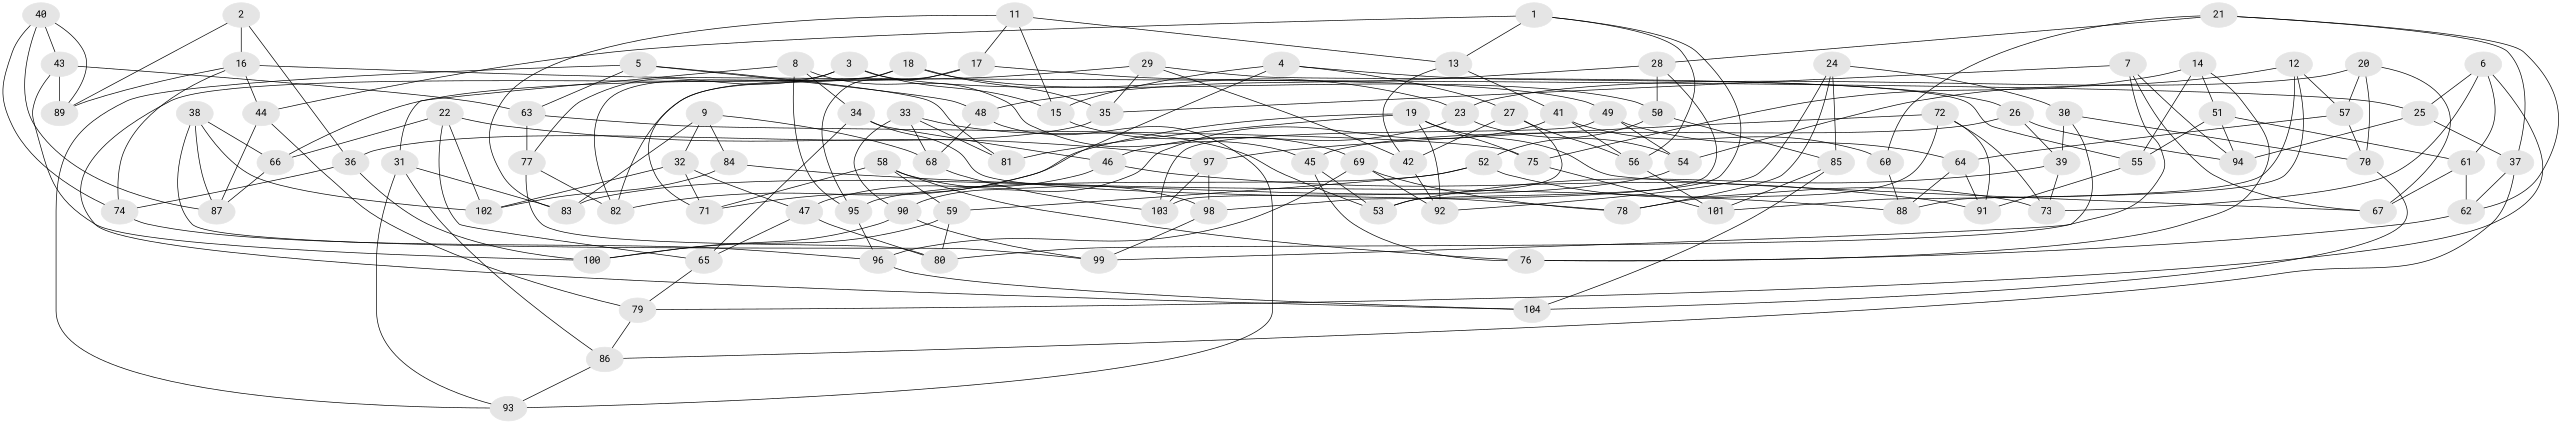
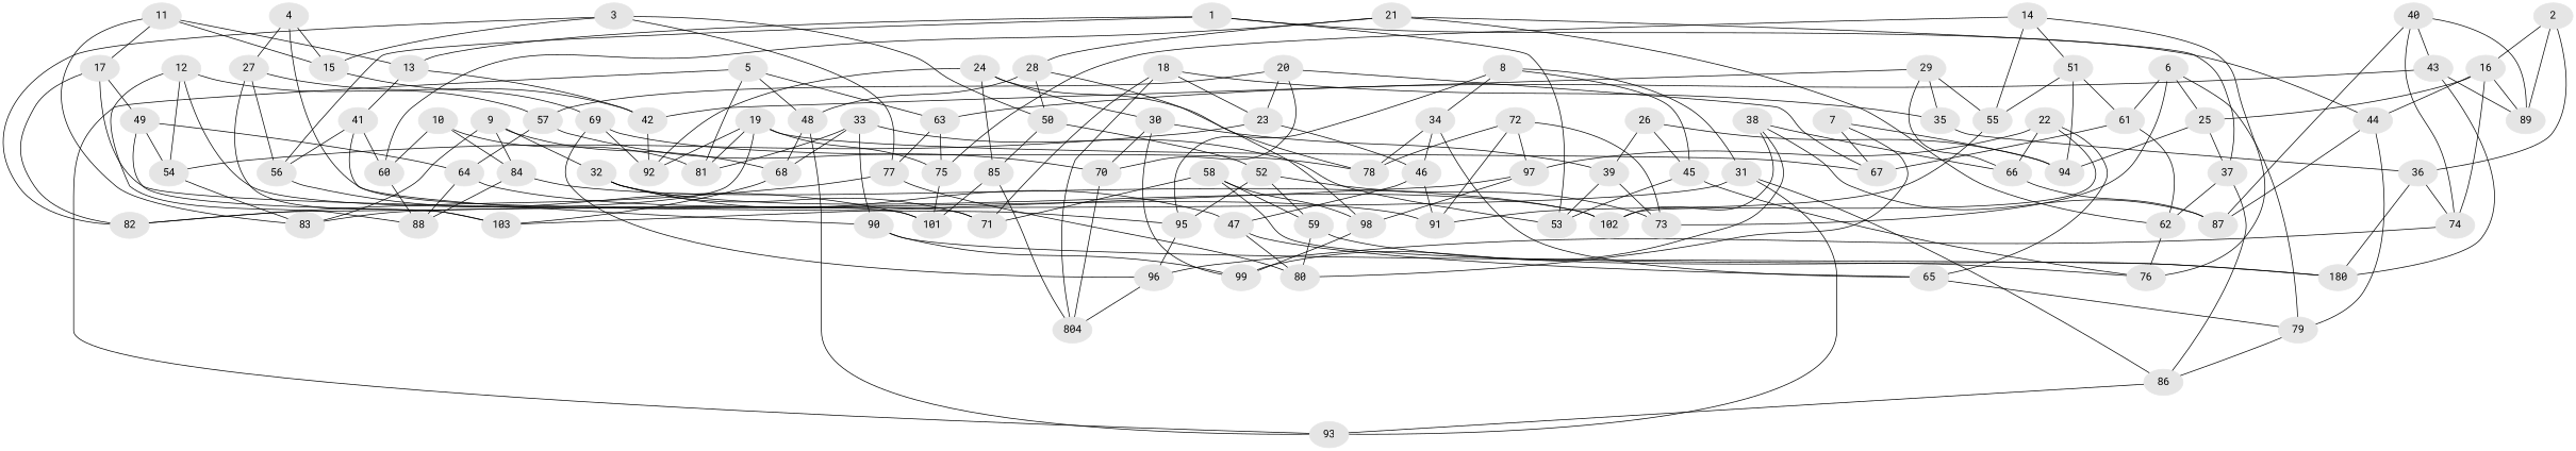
  graph {
    fontname="Roboto Mono"
    node [color=gray90 fontname="Roboto Mono" style=filled]
    edge [fontname="Roboto Mono"]
    1
    13
    44
    53
    56
    41
    42
    79
    87
    101
    2
    16
    36
    89
    25
    74
    94
    37
-   100
+   100 [label=180]
    3
    15
    50
    77
    82
    69
    85
    52
    80
    4
    26
    27
    71
    45
    39
    103
    5
    48
    63
    81
    93
    68
    75
    6
    61
    73
    67
    62
    86
    7
    35
    8
    31
    34
    95
    83
    65
    46
    78
    76
    96
    9
    32
    84
    102
    47
    88
+   10
    60
    11
    17
    49
    12
    54
    57
    70
    64
    90
    92
    14
    51
    55
    91
    18
    23
-   104
+   104 [label=804]
    19
    20
    21
    28
    98
    22
    66
    97
    24
    30
    99
    29
    33
    38
    40
    43
    59
    58
    72
    1 -- 13
    1 -- 44
    1 -- 53
    1 -- 56
    13 -- 41
    13 -- 42
    44 -- 79
    44 -- 87
    56 -- 101
    41 -- 56
    41 -- 60
    41 -- 90
    42 -- 92
    79 -- 86
    2 -- 16
    2 -- 36
    2 -- 89
    16 -- 44
    16 -- 89
    16 -- 25
    16 -- 74
    36 -- 74
    36 -- 100
    25 -- 94
    25 -- 37
    74 -- 96
    37 -- 62
    37 -- 86
    3 -- 15
    3 -- 50
    3 -- 77
    3 -- 82
    15 -- 69
    50 -- 85
    50 -- 52
    77 -- 82
    77 -- 80
    69 -- 78
    69 -- 96
    69 -- 92
    85 -- 101
    85 -- 104
    52 -- 73
    52 -- 95
    52 -- 59
    4 -- 15
-   4 -- 26
    4 -- 27
    4 -- 71
    26 -- 94
    26 -- 45
    26 -- 39
    27 -- 56
    27 -- 42
    27 -- 103
    45 -- 53
    45 -- 76
    39 -- 53
    39 -- 73
    5 -- 48
    5 -- 63
    5 -- 81
    5 -- 93
    48 -- 93
    48 -- 68
    63 -- 77
    63 -- 75
    68 -- 103
    75 -- 101
    6 -- 79
    6 -- 25
    6 -- 61
    6 -- 73
    61 -- 67
    61 -- 62
    62 -- 76
    86 -- 93
    7 -- 94
    7 -- 80
    7 -- 67
-   7 -- 35
    35 -- 36
    8 -- 45
    8 -- 31
    8 -- 34
    8 -- 95
    31 -- 93
    31 -- 86
    31 -- 83
    34 -- 65
    34 -- 46
    34 -- 78
    95 -- 96
    65 -- 79
    46 -- 47
    46 -- 91
    96 -- 104
    9 -- 68
    9 -- 83
    9 -- 32
    9 -- 84
    32 -- 71
    32 -- 102
    32 -- 47
    84 -- 102
    84 -- 88
    47 -- 80
    47 -- 65
+   10 -- 81
+   10 -- 84
+   10 -- 60
    60 -- 88
    11 -- 13
    11 -- 15
    11 -- 83
    11 -- 17
    17 -- 82
    17 -- 95
    17 -- 49
    49 -- 103
    49 -- 54
    49 -- 64
    12 -- 101
    12 -- 88
    12 -- 54
    12 -- 57
    54 -- 83
    57 -- 70
    57 -- 64
    70 -- 104
    64 -- 88
    64 -- 91
    90 -- 100
    90 -- 99
    14 -- 75
    14 -- 76
    14 -- 51
    14 -- 55
    51 -- 94
    51 -- 61
    51 -- 55
    55 -- 91
    18 -- 71
    18 -- 35
    18 -- 23
    18 -- 104
    23 -- 46
    23 -- 54
    19 -- 82
    19 -- 81
    19 -- 75
    19 -- 67
    19 -- 92
    20 -- 67
    20 -- 57
    20 -- 70
    20 -- 23
    21 -- 37
    21 -- 62
    21 -- 60
    21 -- 28
    28 -- 50
    28 -- 48
    28 -- 98
    98 -- 99
    22 -- 65
    22 -- 102
    22 -- 66
    22 -- 97
    66 -- 87
    97 -- 103
    97 -- 98
    24 -- 85
    24 -- 78
    24 -- 92
    24 -- 30
    30 -- 39
    30 -- 70
    30 -- 99
    29 -- 42
    29 -- 35
    29 -- 55
    29 -- 66
    33 -- 53
    33 -- 81
    33 -- 68
    33 -- 90
    38 -- 87
    38 -- 102
    38 -- 66
    38 -- 99
    40 -- 87
    40 -- 89
    40 -- 74
    40 -- 43
    43 -- 89
    43 -- 100
    43 -- 63
    59 -- 100
    59 -- 80
    58 -- 71
    58 -- 76
    58 -- 98
    58 -- 59
    72 -- 73
    72 -- 78
    72 -- 91
    72 -- 97
  }
